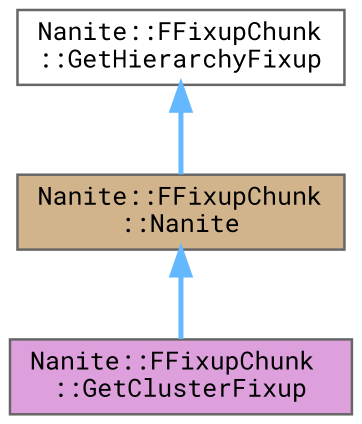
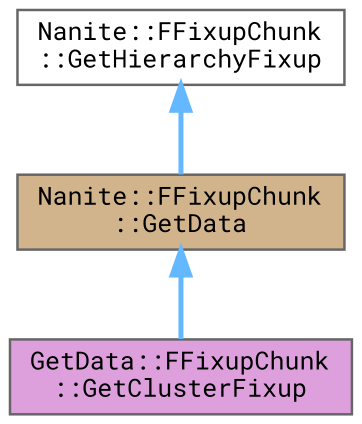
  digraph {
    fontname="Roboto Mono"
    rankdir=TB
    node [color=grey40 fontname="Roboto Mono" fontsize=10 shape=box style=filled]
    edge [color=steelblue1 dir=back fontname="Roboto Mono" fontsize=10 labelfontname=Helvetica labelfontsize=10 style=bold]
-   n1 [color=gray40 fillcolor=tan fontcolor=black height=0.2 label="Nanite::FFixupChunk\l::Nanite" width=0.4]
-   n2 [fillcolor=plum height=0.2 label="Nanite::FFixupChunk\l::GetClusterFixup" width=0.4]
+   n1 [color=gray40 fillcolor=tan fontcolor=black height=0.2 label="Nanite::FFixupChunk\l::GetData" width=0.4]
+   n2 [fillcolor=plum height=0.2 label="GetData::FFixupChunk\l::GetClusterFixup" width=0.4]
    n3 [fillcolor=white height=0.2 label="Nanite::FFixupChunk\l::GetHierarchyFixup" width=0.4]
    n1 -> n2
    n3 -> n1
  }
